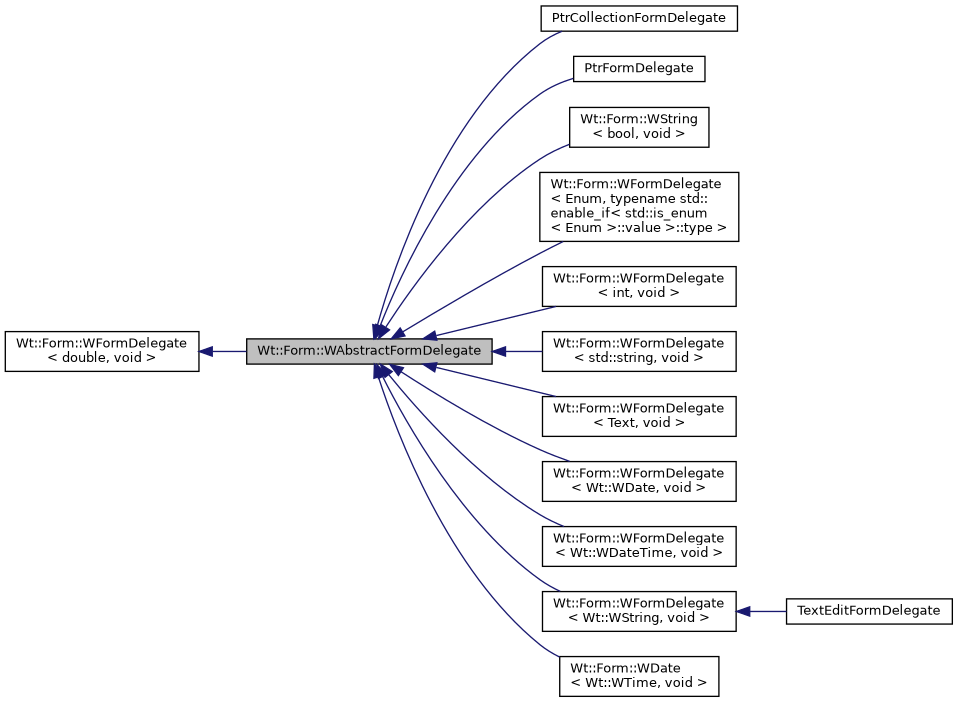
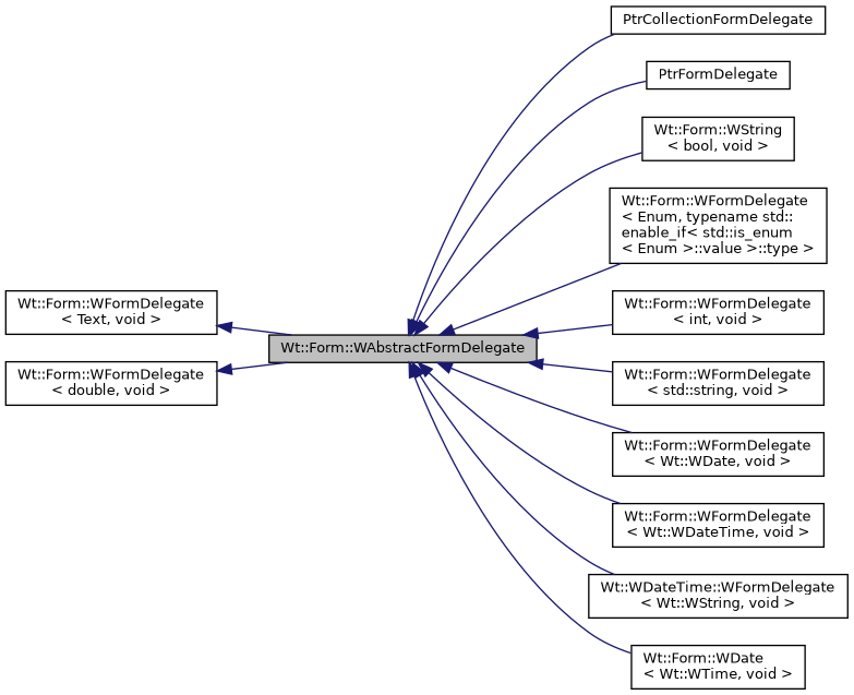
  digraph {
    rankdir=LR
    node [color=black fillcolor=white fontname=Helvetica fontsize=10 shape=record style=filled]
    edge [color=midnightblue dir=back fontname=Helvetica fontsize=10 labelfontname=Helvetica labelfontsize=10 style=solid]
    n1 [fillcolor=grey75 fontcolor=black height=0.2 label="Wt::Form::WAbstractFormDelegate" width=0.4]
    n2 [height=0.2 label=PtrCollectionFormDelegate width=0.4]
    n3 [height=0.2 label=PtrFormDelegate width=0.4]
    n4 [height=0.2 label="Wt::Form::WString\l\< bool, void \>" width=0.4]
    n5 [height=0.2 label="Wt::Form::WFormDelegate\l\< Enum, typename std::\lenable_if\< std::is_enum\l\< Enum \>::value \>::type \>" width=0.4]
    n6 [height=0.2 label="Wt::Form::WFormDelegate\l\< int, void \>" width=0.4]
    n7 [height=0.2 label="Wt::Form::WFormDelegate\l\< std::string, void \>" width=0.4]
    n8 [height=0.2 label="Wt::Form::WFormDelegate\l\< Text, void \>" width=0.4]
    n9 [height=0.2 label="Wt::Form::WFormDelegate\l\< Wt::WDate, void \>" width=0.4]
    n10 [height=0.2 label="Wt::Form::WFormDelegate\l\< Wt::WDateTime, void \>" width=0.4]
-   n11 [height=0.2 label="Wt::Form::WFormDelegate\l\< Wt::WString, void \>" width=0.4]
+   n11 [height=0.2 label="Wt::WDateTime::WFormDelegate\l\< Wt::WString, void \>" width=0.4]
    n12 [height=0.2 label="Wt::Form::WDate\l\< Wt::WTime, void \>" width=0.4]
    n13 [height=0.2 label="Wt::Form::WFormDelegate\l\< double, void \>" width=0.4]
-   n14 [height=0.2 label=TextEditFormDelegate width=0.4]
    n1 -> n2
    n1 -> n3
    n1 -> n4
    n1 -> n5
    n1 -> n6
    n1 -> n7
-   n1 -> n8
+   n8 -> n1
    n1 -> n9
    n1 -> n10
    n1 -> n11
    n1 -> n12
-   n11 -> n14
    n13 -> n1
  }
